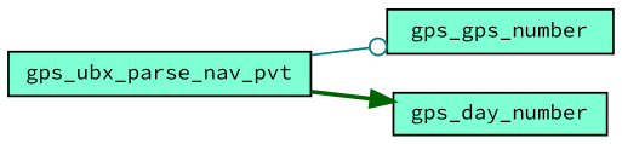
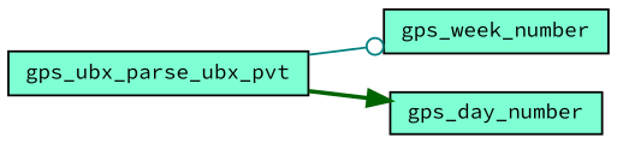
  digraph {
    fontname="Source Code Pro"
    rankdir=LR
    node [color=black fillcolor=aquamarine fontname="Source Code Pro" fontsize=10 shape=record style=filled]
    edge [fontname="Source Code Pro" fontsize=10 labelfontname=FreeSans labelfontsize=10]
-   n1 [fontcolor=black height=0.2 label=gps_ubx_parse_nav_pvt width=0.4]
-   n2 [height=0.2 label=gps_gps_number width=0.4]
+   n1 [fontcolor=black height=0.2 label=gps_ubx_parse_ubx_pvt width=0.4]
+   n2 [height=0.2 label=gps_week_number width=0.4]
    n3 [height=0.2 label=gps_day_number width=0.4]
    n1 -> n2 [arrowhead=odot color=teal style=solid]
    n1 -> n3 [arrowhead=normal color=darkgreen style=bold]
  }
